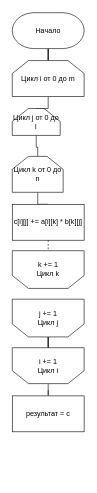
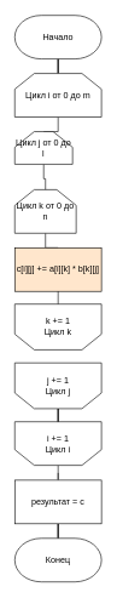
  <mxCell id="0" />
  <mxCell id="1" parent="0" />
  <mxCell id="2" style="edgeStyle=orthogonalEdgeStyle;rounded=0;orthogonalLoop=1;jettySize=auto;html=1;entryX=0.5;entryY=0;entryDx=0;entryDy=0;endArrow=none;endFill=0;" parent="1" source="3" target="6" edge="1"><mxGeometry relative="1" as="geometry" /></mxCell>
  <mxCell id="3" value="Начало" style="strokeWidth=1;html=1;shape=mxgraph.flowchart.terminator;whiteSpace=wrap;" parent="1" vertex="1"><mxGeometry x="20" y="20" width="120" height="60" as="geometry" /></mxCell>
  <mxCell id="4" value="&lt;div&gt;k += 1&lt;/div&gt;&lt;div&gt;Цикл k&lt;br&gt;&lt;/div&gt;" style="shape=loopLimit;align=center;rotation=90;horizontal=0;verticalAlign=middle;fontSize=12;html=1;whiteSpace=wrap;direction=south;size=27;arcSize=25;rounded=0;" parent="1" vertex="1"><mxGeometry x="48.5" y="389" width="63" height="120" as="geometry" /></mxCell>
  <mxCell id="5" style="edgeStyle=orthogonalEdgeStyle;rounded=0;orthogonalLoop=1;jettySize=auto;html=1;entryX=0.5;entryY=0;entryDx=0;entryDy=0;endArrow=none;endFill=0;" parent="1" source="6" target="8" edge="1"><mxGeometry relative="1" as="geometry" /></mxCell>
  <mxCell id="6" value="Цикл i от 0 до m" style="shape=loopLimit;whiteSpace=wrap;html=1;size=27;arcSize=25;" parent="1" vertex="1"><mxGeometry x="20" y="100" width="120" height="60" as="geometry" /></mxCell>
  <mxCell id="7" style="edgeStyle=orthogonalEdgeStyle;rounded=0;orthogonalLoop=1;jettySize=auto;html=1;entryX=0.5;entryY=0;entryDx=0;entryDy=0;endArrow=none;endFill=0;" parent="1" source="8" target="10" edge="1"><mxGeometry relative="1" as="geometry" /></mxCell>
  <mxCell id="8" value="Цикл j от 0 до l" style="shape=loopLimit;whiteSpace=wrap;html=1;size=27;arcSize=25;" parent="1" vertex="1"><mxGeometry x="20" y="180" width="80" height="45" as="geometry" /></mxCell>
  <mxCell id="9" style="edgeStyle=orthogonalEdgeStyle;rounded=0;orthogonalLoop=1;jettySize=auto;html=1;entryX=0.5;entryY=0;entryDx=0;entryDy=0;endArrow=none;endFill=0;" parent="1" source="10" target="11" edge="1"><mxGeometry relative="1" as="geometry" /></mxCell>
  <mxCell id="10" value="Цикл k от 0 до n" style="shape=loopLimit;whiteSpace=wrap;html=1;size=27;arcSize=25;" parent="1" vertex="1"><mxGeometry x="20" y="260" width="85" height="60" as="geometry" /></mxCell>
- <mxCell id="11" value="c[i][j] += a[i][k] * b[k][j]" style="rounded=0;whiteSpace=wrap;html=1;shadow=0;strokeWidth=1;" parent="1" vertex="1"><mxGeometry x="20" y="340" width="120" height="60" as="geometry" /></mxCell>
+ <mxCell id="11" value="c[i][j] += a[i][k] * b[k][j]" style="rounded=0;whiteSpace=wrap;html=1;shadow=0;strokeWidth=1;fillColor=#ffe6cc;" parent="1" vertex="1"><mxGeometry x="20" y="340" width="120" height="60" as="geometry" /></mxCell>
  <mxCell id="12" style="edgeStyle=orthogonalEdgeStyle;rounded=0;orthogonalLoop=1;jettySize=auto;html=1;entryX=0.5;entryY=1;entryDx=0;entryDy=0;endArrow=none;endFill=0;" parent="1" source="13" target="15" edge="1"><mxGeometry relative="1" as="geometry" /></mxCell>
  <mxCell id="13" value="&lt;div&gt;j += 1&lt;/div&gt;&lt;div&gt;Цикл j&lt;br&gt;&lt;/div&gt;" style="shape=loopLimit;align=center;rotation=90;horizontal=0;verticalAlign=middle;fontSize=12;html=1;whiteSpace=wrap;direction=south;size=27;arcSize=25;rounded=0;" parent="1" vertex="1"><mxGeometry x="48.5" y="470" width="63" height="120" as="geometry" /></mxCell>
  <mxCell id="14" style="edgeStyle=orthogonalEdgeStyle;rounded=0;orthogonalLoop=1;jettySize=auto;html=1;endArrow=none;endFill=0;" parent="1" source="15" edge="1"><mxGeometry relative="1" as="geometry"><mxPoint x="80" y="650" as="targetPoint" /></mxGeometry></mxCell>
  <mxCell id="15" value="&lt;div&gt;i += 1&lt;/div&gt;&lt;div&gt;Цикл i&lt;br&gt;&lt;/div&gt;" style="shape=loopLimit;align=center;rotation=90;horizontal=0;verticalAlign=middle;fontSize=12;html=1;whiteSpace=wrap;direction=south;size=27;arcSize=25;rounded=0;" parent="1" vertex="1"><mxGeometry x="50" y="549.5" width="60" height="120" as="geometry" /></mxCell>
- <mxCell id="16" style="edgeStyle=orthogonalEdgeStyle;rounded=0;orthogonalLoop=1;jettySize=auto;html=1;entryX=0.5;entryY=1;entryDx=0;entryDy=0;endArrow=none;endFill=0;exitX=0.5;exitY=1;exitDx=0;exitDy=0;dashed=1;" parent="1" source="11" target="4" edge="1"><mxGeometry relative="1" as="geometry"><mxPoint x="190" y="330" as="sourcePoint" /><mxPoint x="90.111" y="350" as="targetPoint" /></mxGeometry></mxCell>
+ <mxCell id="16" style="edgeStyle=orthogonalEdgeStyle;rounded=0;orthogonalLoop=1;jettySize=auto;html=1;entryX=0.5;entryY=1;entryDx=0;entryDy=0;endArrow=none;endFill=0;exitX=0.5;exitY=1;exitDx=0;exitDy=0;" parent="1" source="11" target="4" edge="1"><mxGeometry relative="1" as="geometry"><mxPoint x="190" y="330" as="sourcePoint" /><mxPoint x="90.111" y="350" as="targetPoint" /></mxGeometry></mxCell>
+ <mxCell id="17" style="edgeStyle=orthogonalEdgeStyle;rounded=0;orthogonalLoop=1;jettySize=auto;html=1;entryX=0.5;entryY=0;entryDx=0;entryDy=0;entryPerimeter=0;endArrow=none;endFill=0;" parent="1" source="18" target="19" edge="1"><mxGeometry relative="1" as="geometry" /></mxCell>
  <mxCell id="18" value="результат = c" style="rounded=0;whiteSpace=wrap;html=1;shadow=0;strokeWidth=1;" parent="1" vertex="1"><mxGeometry x="20" y="660" width="120" height="60" as="geometry" /></mxCell>
+ <mxCell id="19" value="Конец" style="strokeWidth=1;html=1;shape=mxgraph.flowchart.terminator;whiteSpace=wrap;" parent="1" vertex="1"><mxGeometry x="20" y="740" width="120" height="60" as="geometry" /></mxCell>
